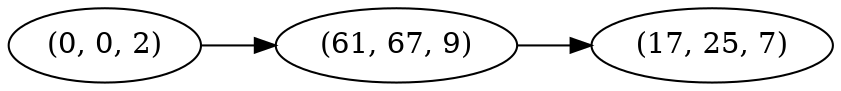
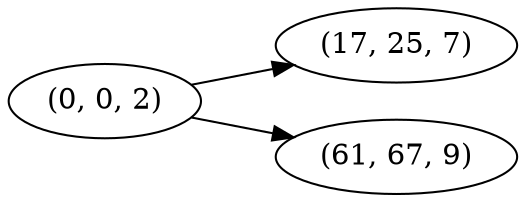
  digraph {
    rankdir=LR
    n1 [label="(0, 0, 2)"]
    "(17, 25, 7)"
    "(61, 67, 9)"
-   "(61, 67, 9)" -> "(17, 25, 7)"
+   n1 -> "(17, 25, 7)"
    n1 -> "(61, 67, 9)"
  }
